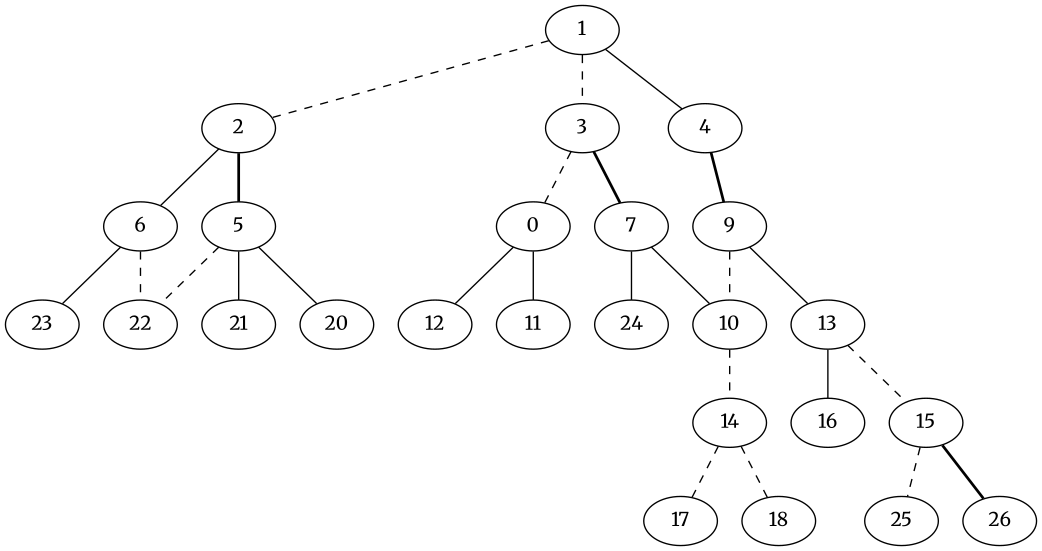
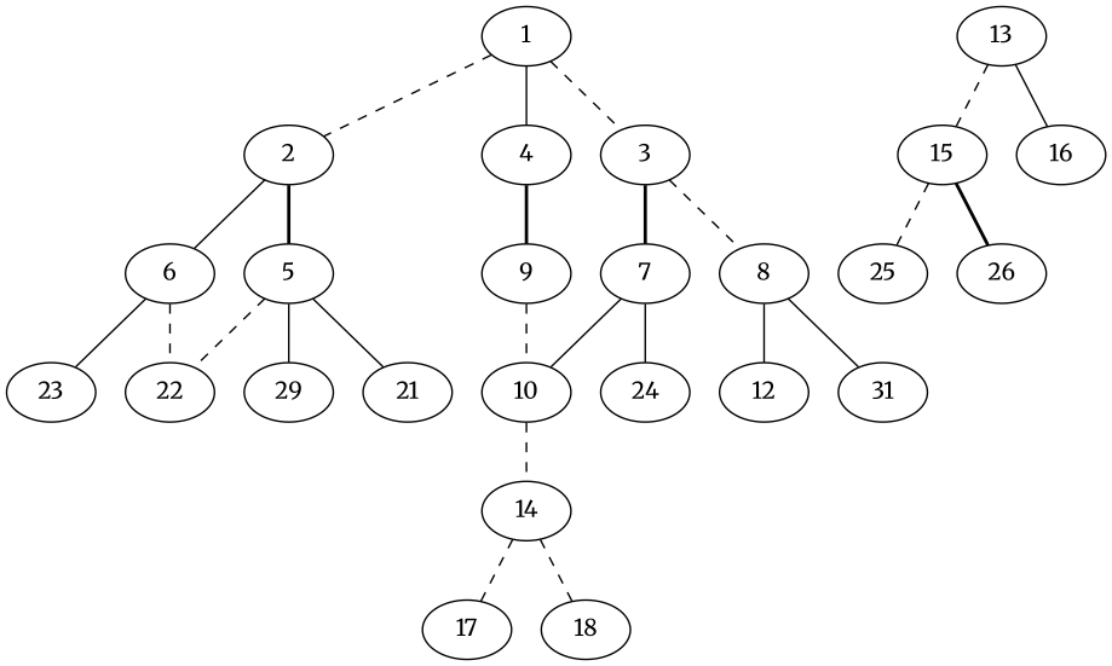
  graph {
    fontname=Merriweather
    node [chem=C fontname=Merriweather]
    edge [fontname=Merriweather style=solid valence=1]
    2 [chem=N]
    1
    3
    4
    5
    6
    7
-   8 [chem=N label=0]
+   8 [chem=N]
    9
-   20 [chem=H]
+   20 [chem=H label=29]
    21 [chem=H]
    22 [chem=H]
    23 [chem=H]
    10
    24 [chem=H]
-   11 [chem=O]
+   11 [chem=O label=31]
    12 [chem=O]
    13
    14 [chem=N]
    15 [chem=N]
    16 [chem=O]
    17 [chem=O]
    18 [chem=O]
    25 [chem=H]
    26 [chem=H]
    2 -- 5 [style=bold]
    2 -- 6
    1 -- 2 [style=dashed]
    1 -- 3 [style=dashed valence=2]
    1 -- 4
    3 -- 7 [style=bold]
    3 -- 8 [style=dashed]
    4 -- 9 [style=bold valence=2]
    5 -- 20
    5 -- 21
    5 -- 22 [style=dashed]
    6 -- 22 [style=dashed]
    6 -- 23
    7 -- 10 [valence=2]
    7 -- 24
    8 -- 11 [valence=2]
    8 -- 12
    9 -- 10 [style=dashed]
-   9 -- 13
    10 -- 14 [style=dashed]
    13 -- 15 [style=dashed]
    13 -- 16 [valence=2]
    14 -- 17 [style=dashed valence=2]
    14 -- 18 [style=dashed]
    15 -- 25 [style=dashed]
    15 -- 26 [style=bold]
  }
